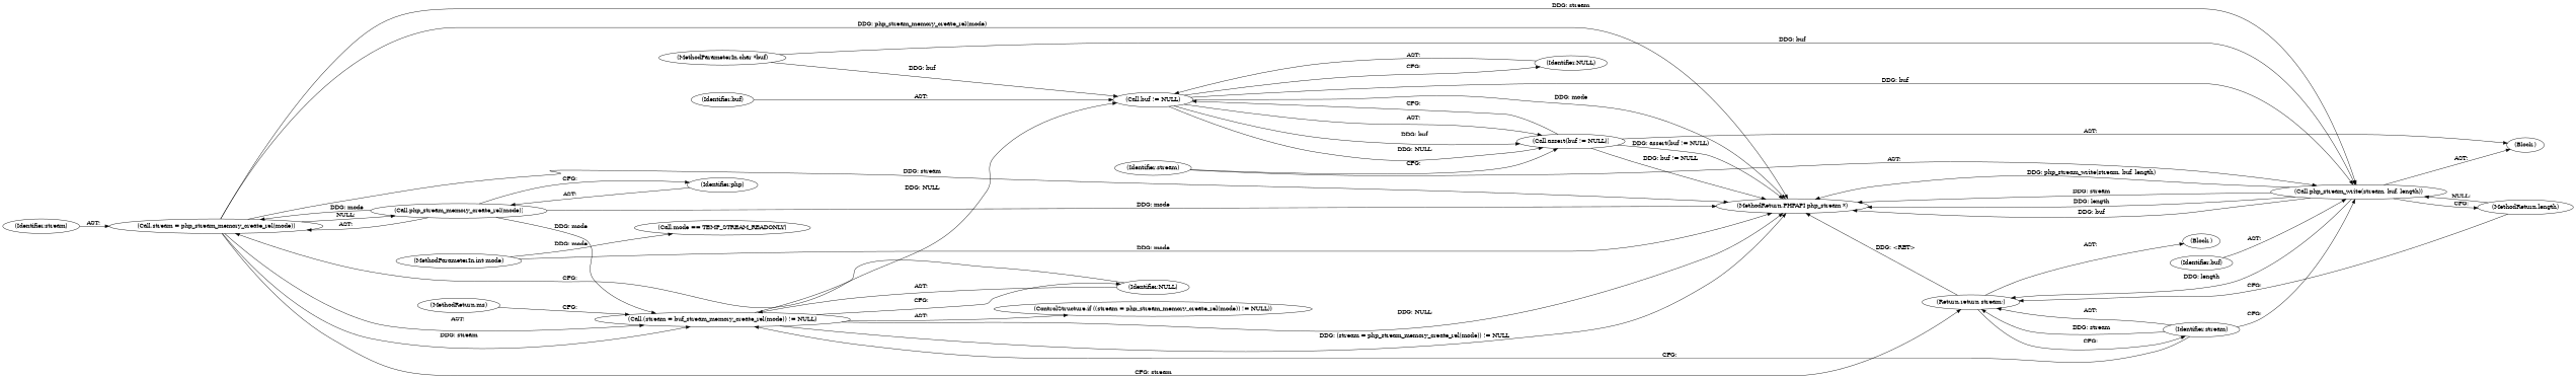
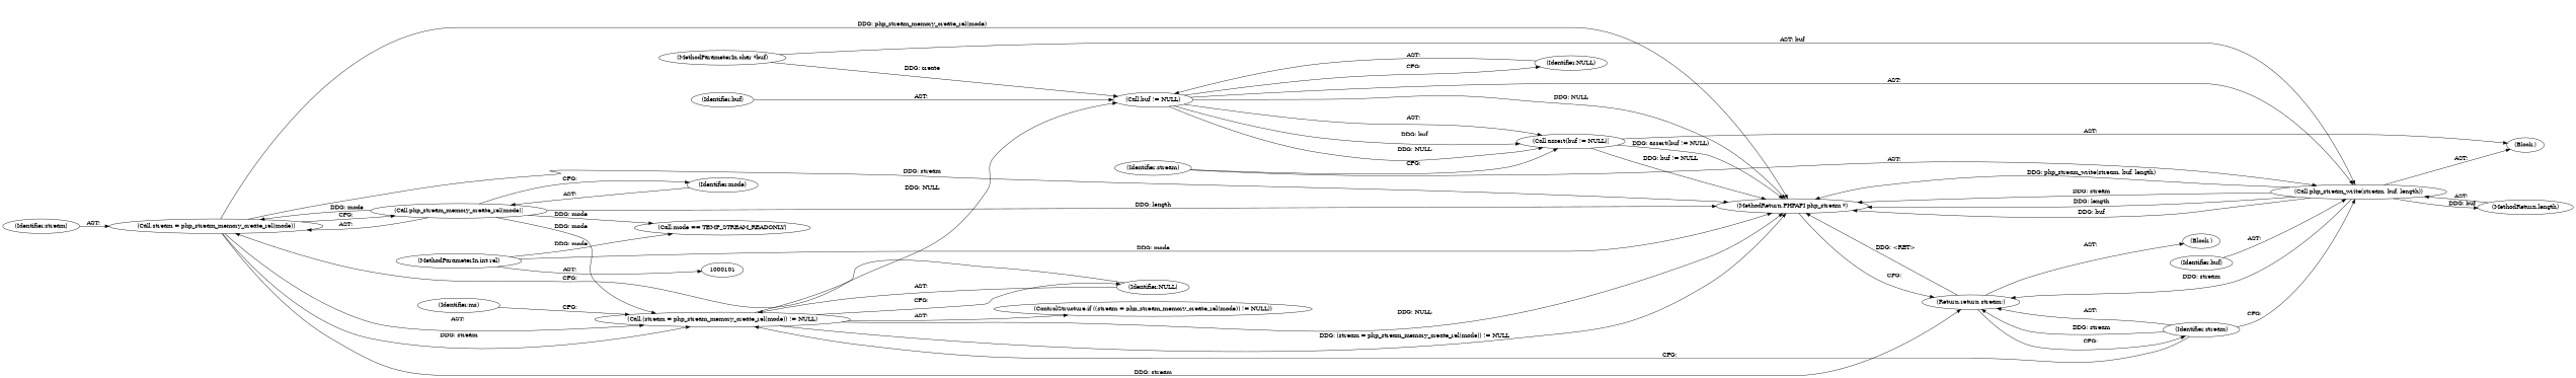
  digraph {
    rankdir=LR
    n1 [label="(Call,stream = php_stream_memory_create_rel(mode))"]
    n2 [label="(Call,php_stream_memory_create_rel(mode))"]
-   n3 [label="(Call,(stream = buf_stream_memory_create_rel(mode)) != NULL)"]
+   n3 [label="(Call,(stream = php_stream_memory_create_rel(mode)) != NULL)"]
    n4 [label="(Call,php_stream_write(stream, buf, length))"]
    n5 [label="(Return,return stream;)"]
    n6 [label="(MethodReturn,PHPAPI php_stream *)"]
    n7 [label="(Call,mode == TEMP_STREAM_READONLY)"]
-   n8 [label="(Identifier,php)"]
+   n8 [label="(Identifier,mode)"]
    n9 [label="(Call,buf != NULL)"]
    n10 [label="(Identifier,NULL)"]
    n11 [label="(ControlStructure,if ((stream = php_stream_memory_create_rel(mode)) != NULL))"]
    n12 [label="(Block,)"]
    n13 [label="(MethodReturn,length)"]
    n14 [label="(Identifier,stream)"]
    n15 [label="(Block,)"]
-   n16 [label="(MethodParameterIn,int mode)"]
+   n16 [label="(MethodParameterIn,int rel)"]
+   1000101
    n18 [label="(Call,assert(buf != NULL))"]
    n19 [label="(Identifier,NULL)"]
-   n20 [label="(MethodReturn,ms)"]
+   n20 [label="(Identifier,ms)"]
    n21 [label="(MethodParameterIn,char *buf)"]
    n22 [label="(Identifier,stream)"]
    n23 [label="(Identifier,buf)"]
    n24 [label="(Identifier,stream)"]
    n25 [label="(Identifier,buf)"]
-   n1 -> n2 [label="NULL: "]
+   n1 -> n2 [label="CFG: "]
    n1 -> n3 [label="AST: "]
    n1 -> n3 [label="DDG: stream"]
-   n1 -> n4 [label="DDG: stream"]
-   n1 -> n5 [label="CFG: stream"]
+   n1 -> n5 [label="DDG: stream"]
    n1 -> n6 [label="DDG: php_stream_memory_create_rel(mode)"]
    n1 -> n6 [label="DDG: stream"]
    n2 -> n1 [label="AST: "]
    n2 -> n1 [label="DDG: mode"]
    n2 -> n3 [label="DDG: mode"]
-   n2 -> n6 [label="DDG: mode"]
+   n2 -> n6 [label="DDG: length"]
+   n2 -> n7 [label="DDG: mode"]
    n2 -> n8 [label="CFG: "]
    n3 -> n6 [label="DDG: NULL"]
    n3 -> n6 [label="DDG: (stream = php_stream_memory_create_rel(mode)) != NULL"]
    n3 -> n9 [label="DDG: NULL"]
    n3 -> n10 [label="CFG: "]
    n3 -> n11 [label="AST: "]
-   n4 -> n5 [label="DDG: length"]
+   n4 -> n5 [label="DDG: stream"]
    n4 -> n6 [label="DDG: php_stream_write(stream, buf, length)"]
    n4 -> n6 [label="DDG: stream"]
    n4 -> n6 [label="DDG: length"]
    n4 -> n6 [label="DDG: buf"]
    n4 -> n12 [label="AST: "]
-   n4 -> n13 [label="CFG: "]
+   n4 -> n13 [label="DDG: buf"]
    n5 -> n6 [label="DDG: <RET>"]
    n5 -> n14 [label="CFG: "]
    n5 -> n15 [label="AST: "]
-   n13 -> n5 [label="CFG: "]
+   n6 -> n5 [label="CFG: "]
    n8 -> n2 [label="AST: "]
-   n9 -> n4 [label="DDG: buf"]
-   n9 -> n6 [label="DDG: mode"]
+   n9 -> n4 [label="AST: "]
+   n9 -> n6 [label="DDG: NULL"]
    n9 -> n18 [label="AST: "]
    n9 -> n18 [label="DDG: buf"]
    n9 -> n18 [label="DDG: NULL"]
    n9 -> n19 [label="CFG: "]
    n10 -> n1 [label="CFG: "]
    n10 -> n3 [label="AST: "]
-   n13 -> n4 [label="NULL: "]
+   n13 -> n4 [label="AST: "]
    n14 -> n3 [label="CFG: "]
    n14 -> n4 [label="CFG: "]
    n14 -> n5 [label="AST: "]
    n14 -> n5 [label="DDG: stream"]
    n16 -> n6 [label="DDG: mode"]
    n16 -> n7 [label="DDG: mode"]
+   n16 -> 1000101 [label="AST: "]
    n18 -> n6 [label="DDG: buf != NULL"]
    n18 -> n6 [label="DDG: assert(buf != NULL)"]
-   n18 -> n9 [label="CFG: "]
    n18 -> n12 [label="AST: "]
    n19 -> n9 [label="AST: "]
    n20 -> n3 [label="CFG: "]
-   n21 -> n4 [label="DDG: buf"]
-   n21 -> n9 [label="DDG: buf"]
+   n21 -> n4 [label="AST: buf"]
+   n21 -> n9 [label="DDG: create"]
    n22 -> n1 [label="AST: "]
    n23 -> n4 [label="AST: "]
    n24 -> n4 [label="AST: "]
    n24 -> n18 [label="CFG: "]
    n25 -> n9 [label="AST: "]
  }
